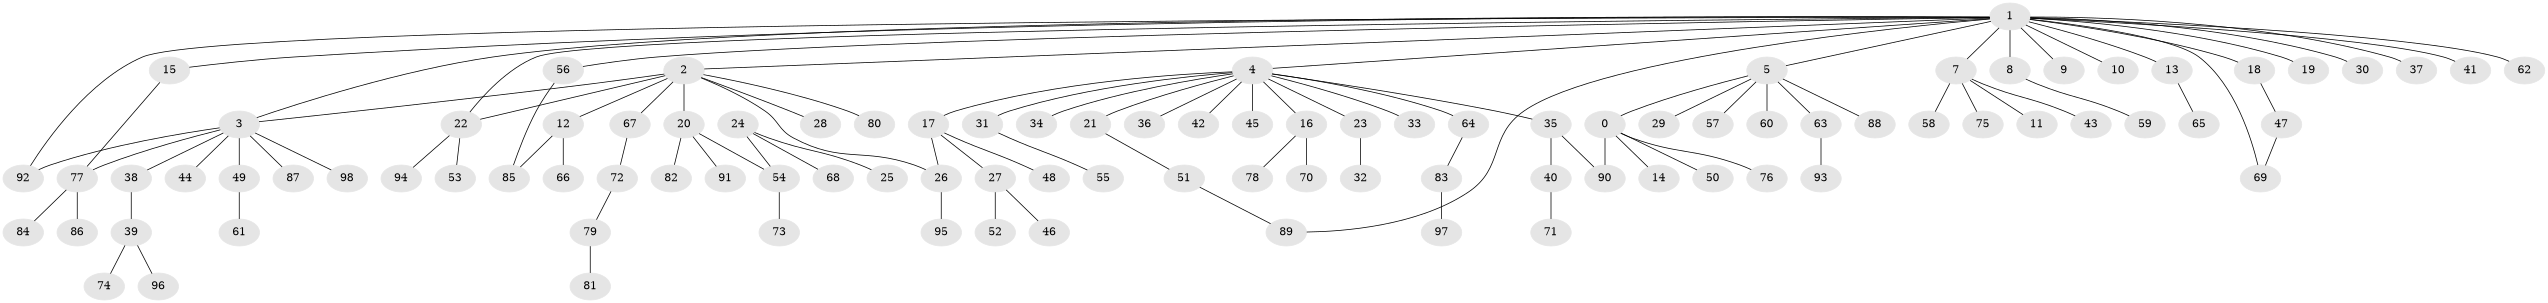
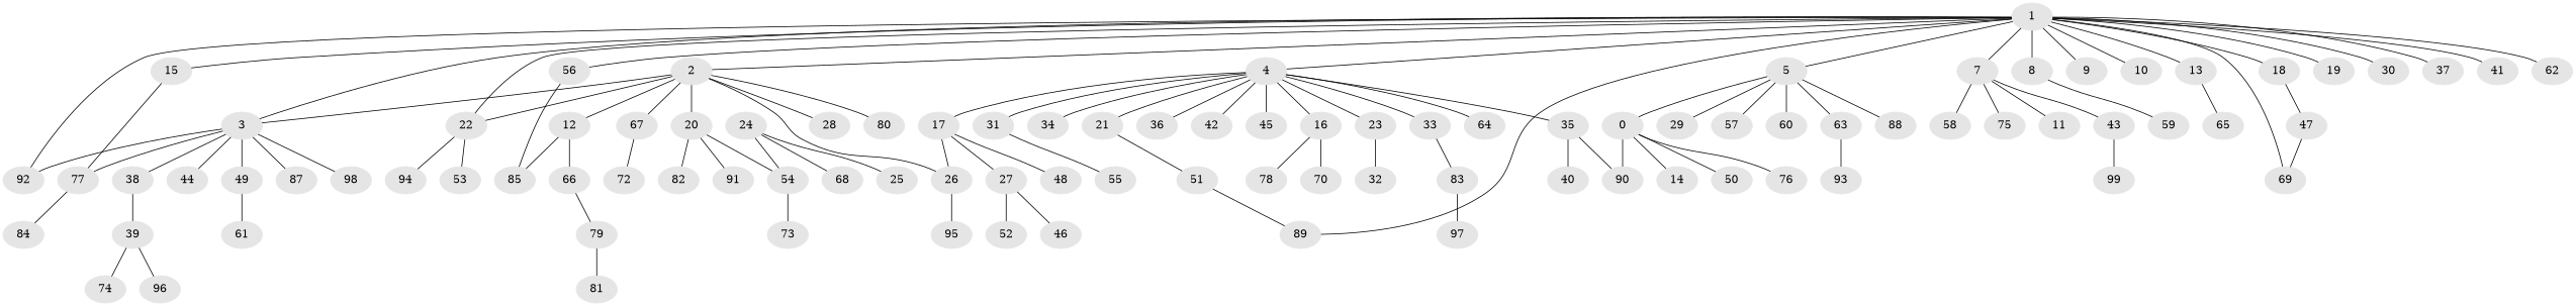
  graph {
    node [color=gray90 style=filled]
    1
    2
    3
    4
    5
    7
    8
    9
    10
    13
    15
    18
    19
    22
    30
    37
    41
    56
    62
    69
    89
    92
    12
    20
    26
    28
    67
    80
    38
    44
    49
    77
    87
    98
    16
    17
    21
    23
    31
    33
    34
    35
    36
    42
    45
    64
    n47 [label=0]
    29
    57
    60
    63
    88
    11
    43
    58
    75
    59
    65
    47
    53
    94
    85
    66
    82
    91
    54
    95
    72
    39
    61
    84
-   86
    70
    78
    27
    48
    51
    32
    55
    83
    90
    40
    14
    50
    76
    93
+   99
    79
    46
    52
    24
    25
    68
    73
    97
-   71
    74
    96
    81
    1 -- 2
    1 -- 3
    1 -- 4
    1 -- 5
    1 -- 7
    1 -- 8
    1 -- 9
    1 -- 10
    1 -- 13
    1 -- 15
    1 -- 18
    1 -- 19
    1 -- 22
    1 -- 30
    1 -- 37
    1 -- 41
    1 -- 56
    1 -- 62
    1 -- 69
    1 -- 89
    1 -- 92
    2 -- 3
    2 -- 22
    2 -- 12
    2 -- 20
    2 -- 26
    2 -- 28
    2 -- 67
    2 -- 80
    3 -- 92
    3 -- 38
    3 -- 44
    3 -- 49
    3 -- 77
    3 -- 87
    3 -- 98
    4 -- 16
    4 -- 17
    4 -- 21
    4 -- 23
    4 -- 31
    4 -- 33
    4 -- 34
    4 -- 35
    4 -- 36
    4 -- 42
    4 -- 45
    4 -- 64
    5 -- n47
    5 -- 29
    5 -- 57
    5 -- 60
    5 -- 63
    5 -- 88
    7 -- 11
    7 -- 43
    7 -- 58
    7 -- 75
    8 -- 59
    13 -- 65
    15 -- 77
    18 -- 47
    22 -- 53
    22 -- 94
    56 -- 85
    12 -- 85
    12 -- 66
    20 -- 82
    20 -- 91
    20 -- 54
    26 -- 95
    67 -- 72
    38 -- 39
    49 -- 61
    77 -- 84
-   77 -- 86
    16 -- 70
    16 -- 78
    17 -- 26
    17 -- 27
    17 -- 48
    21 -- 51
    23 -- 32
    31 -- 55
-   64 -- 83
+   33 -- 83
    35 -- 90
    35 -- 40
    n47 -- 90
    n47 -- 14
    n47 -- 50
    n47 -- 76
    63 -- 93
+   43 -- 99
    47 -- 69
-   72 -- 79
+   66 -- 79
    54 -- 73
    39 -- 74
    39 -- 96
    27 -- 46
    27 -- 52
    51 -- 89
    83 -- 97
-   40 -- 71
    79 -- 81
    24 -- 54
    24 -- 25
    24 -- 68
  }
